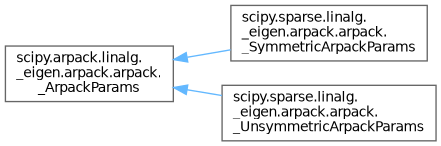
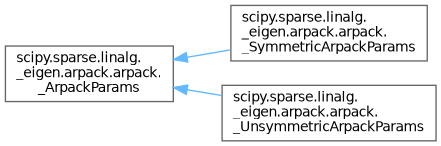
  digraph {
    rankdir=LR
    node [color=grey40 fillcolor=white fontname=Helvetica fontsize=10 shape=box style=filled]
    edge [color=steelblue1 dir=back fontname=Helvetica fontsize=10 labelfontname=Helvetica labelfontsize=10 style=solid]
-   n1 [height=0.2 label="scipy.arpack.linalg.\l_eigen.arpack.arpack.\l_ArpackParams" width=0.4]
+   n1 [height=0.2 label="scipy.sparse.linalg.\l_eigen.arpack.arpack.\l_ArpackParams" width=0.4]
    n2 [height=0.2 label="scipy.sparse.linalg.\l_eigen.arpack.arpack.\l_SymmetricArpackParams" width=0.4]
    n3 [height=0.2 label="scipy.sparse.linalg.\l_eigen.arpack.arpack.\l_UnsymmetricArpackParams" width=0.4]
    n1 -> n2
    n1 -> n3
  }
